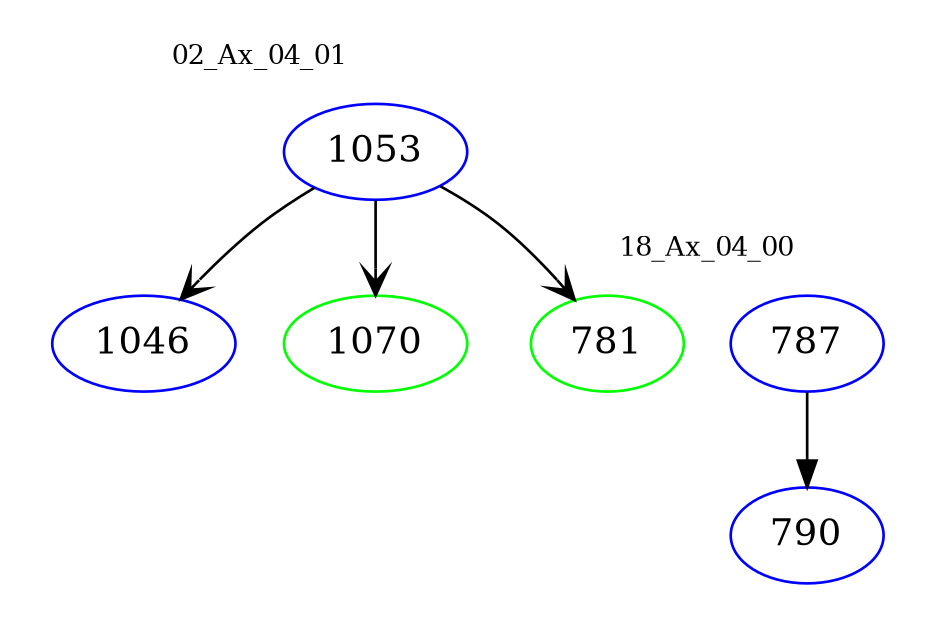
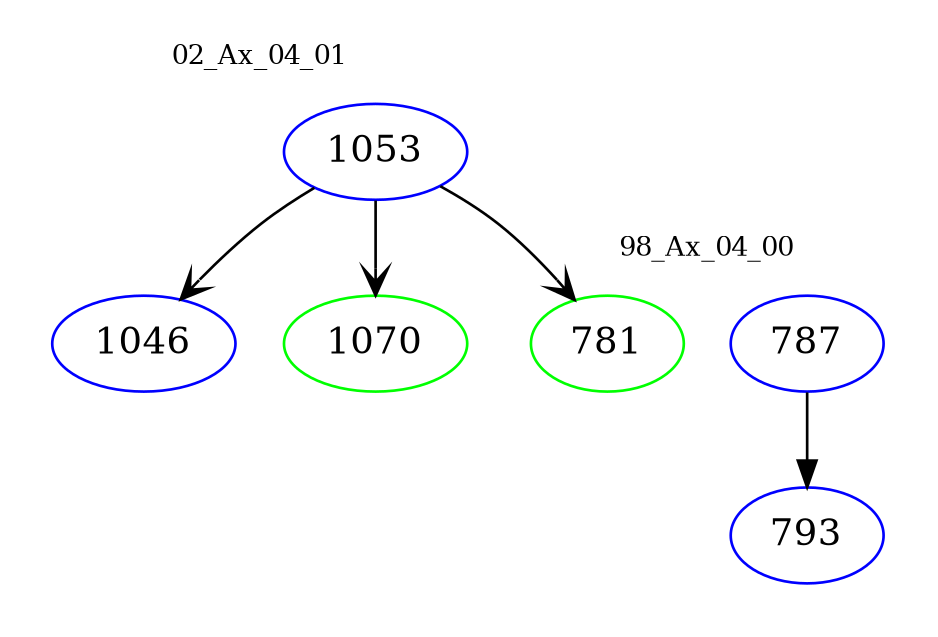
  digraph {
    node [color=blue]
    edge [arrowhead=vee color=black]
    n1 [label=787]
    n2 [color=green label=781]
-   n3 [label=790]
+   n3 [label=793]
    n4 [label=1053]
    n5 [label=1046]
    n6 [color=green label=1070]
    subgraph cluster_1 {
      color=white
      fontsize=10
-     label="18_Ax_04_00"
+     label="98_Ax_04_00"
      n1
      n2
      n3
    }
    subgraph cluster_2 {
      color=white
      fontsize=10
      label="02_Ax_04_01"
      n4
      n5
      n6
    }
    n1 -> n3 [arrowhead=normal]
    n4 -> n2
    n4 -> n5
    n4 -> n6
  }
